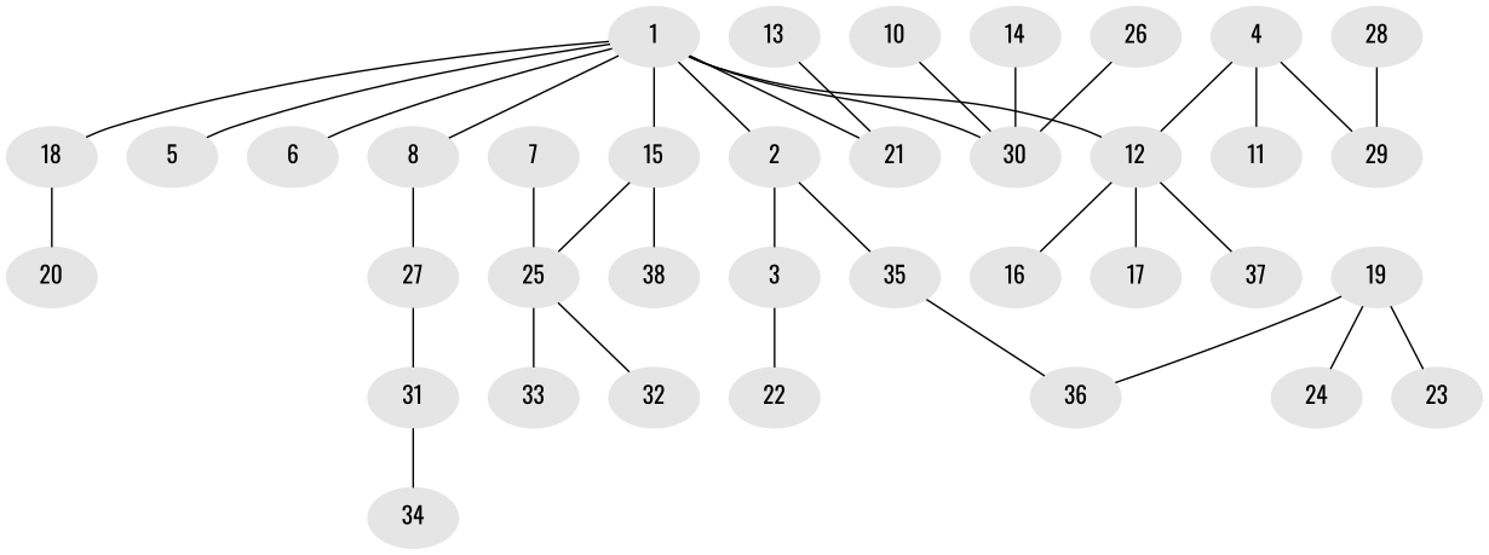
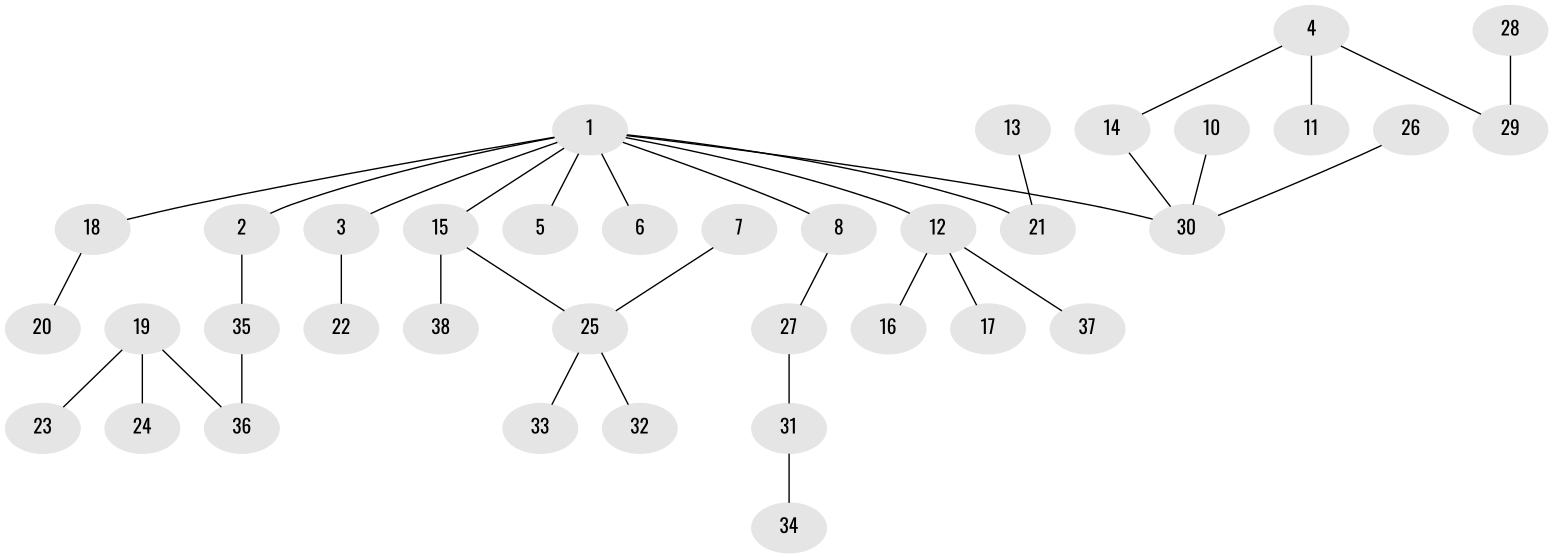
  graph {
    fontname=Oswald
    node [color=gray90 fontname=Oswald style=filled]
    edge [fontname=Oswald weight=1.0]
    1
    2
    3
    5
    6
    8
    12
    15
    18
    21
    30
    35
    22
    27
    16
    17
    37
    25
    38
    20
    36
    4
    11
    29
    28
    7
    32
    33
    31
    10
    13
    14
    19
    23
    24
    26
    34
    1 -- 2
-   2 -- 3
+   1 -- 3
    1 -- 5
    1 -- 6
    1 -- 8
    1 -- 12
    1 -- 15
    1 -- 18
    1 -- 21
    1 -- 30
    2 -- 35
    3 -- 22
    8 -- 27
    12 -- 16
    12 -- 17
    12 -- 37
    15 -- 25
    15 -- 38
    18 -- 20
    35 -- 36
    27 -- 31
    25 -- 32
    25 -- 33
-   4 -- 12
+   4 -- 14
    4 -- 11
    4 -- 29
    28 -- 29
    7 -- 25
    31 -- 34
    10 -- 30
    13 -- 21
    14 -- 30
    19 -- 36
    19 -- 23
    19 -- 24
    26 -- 30
  }
